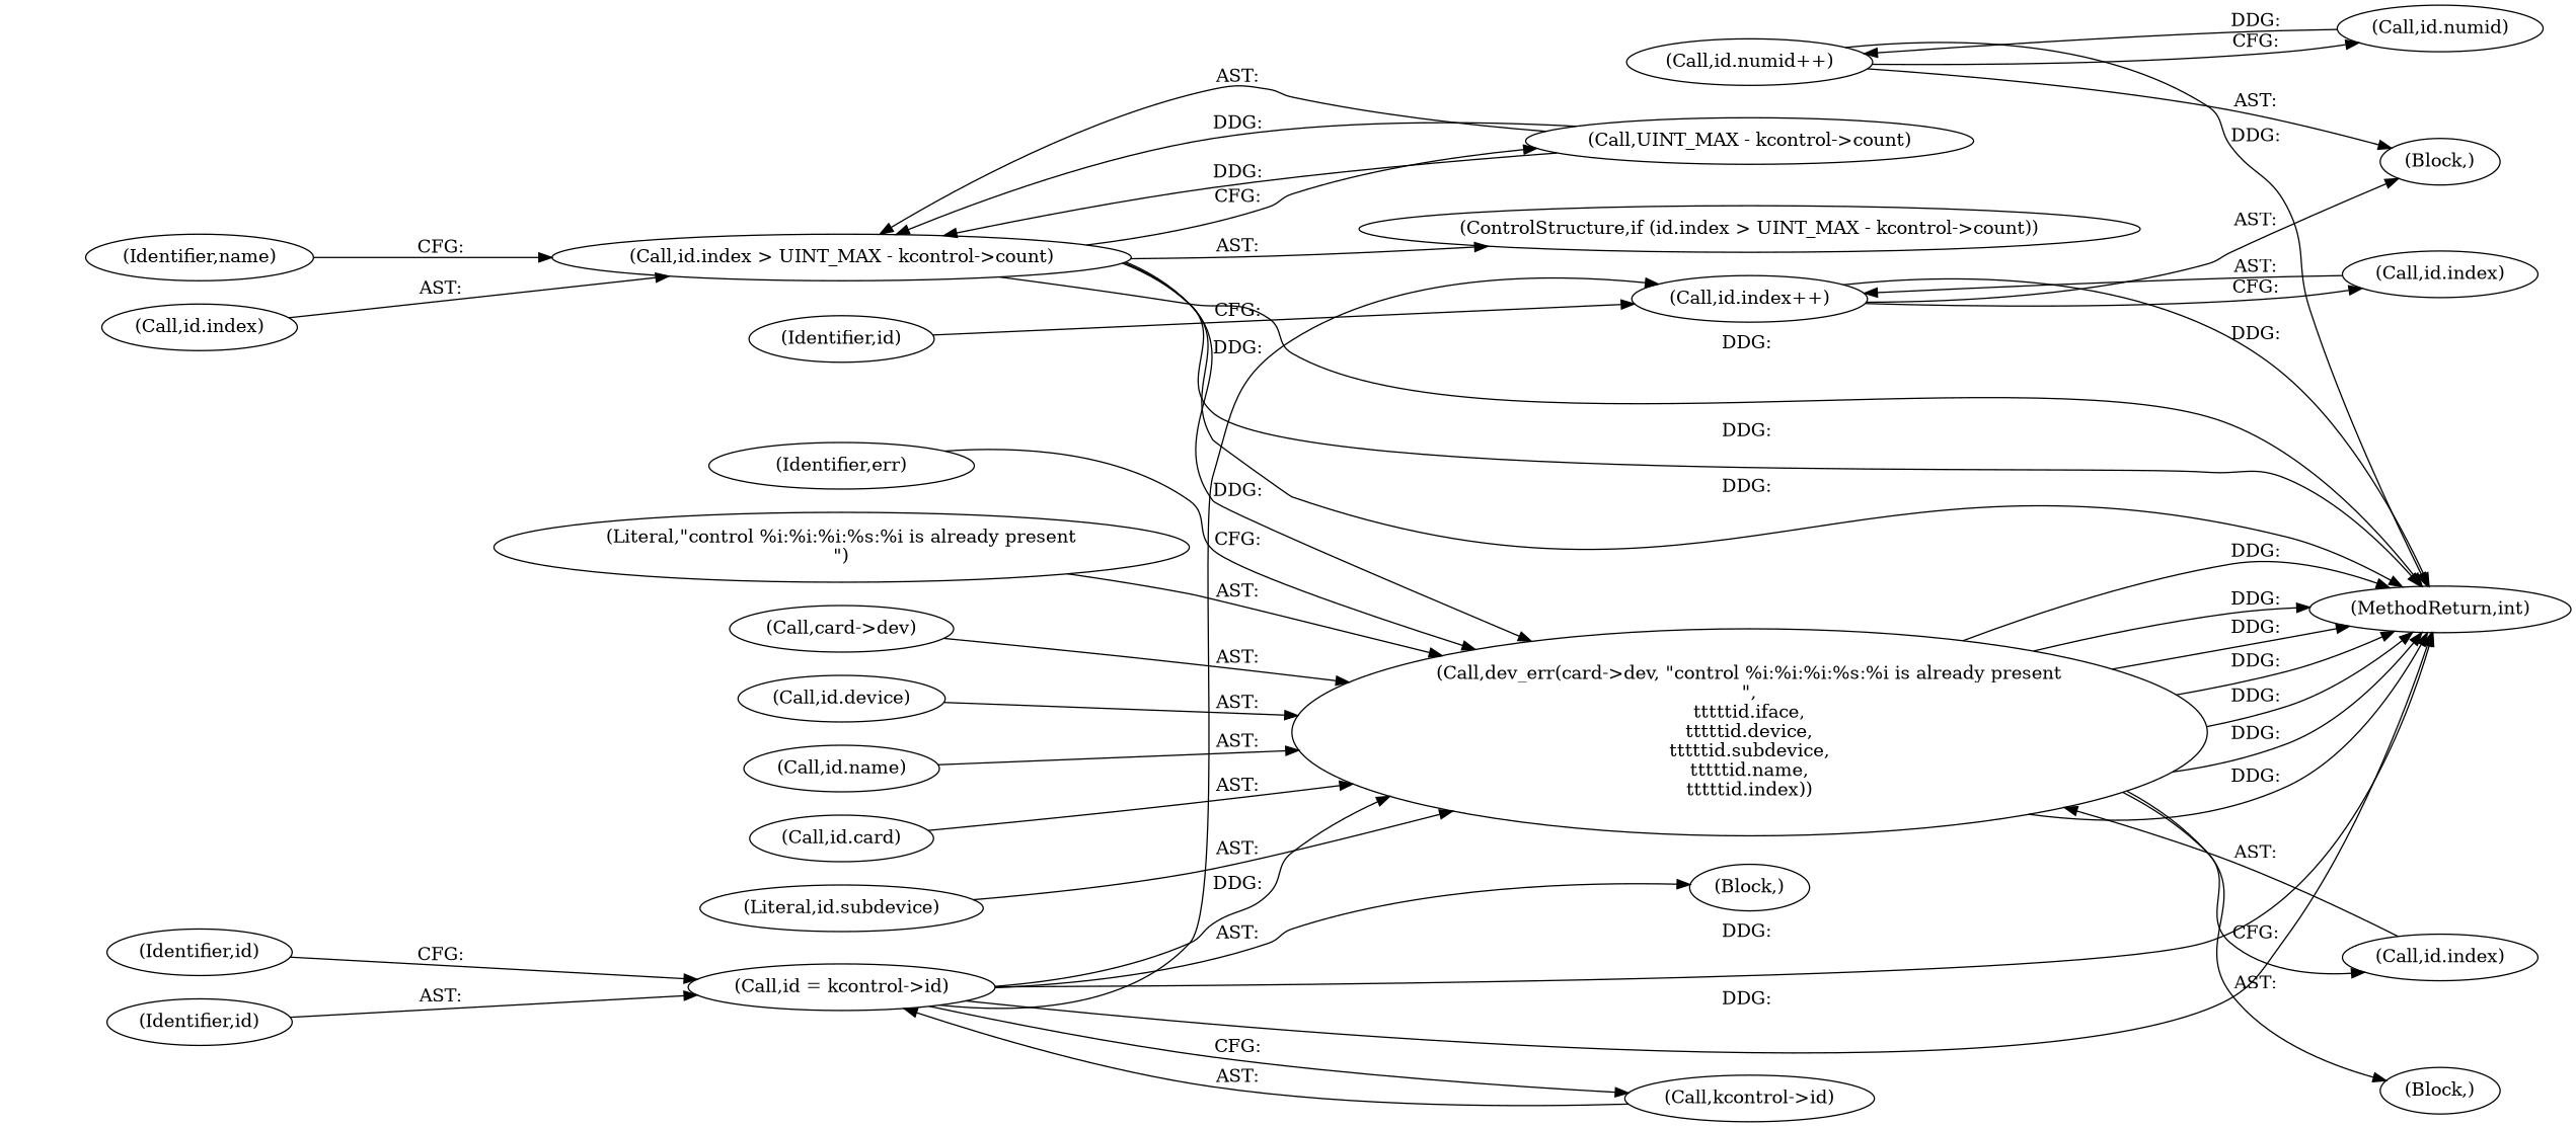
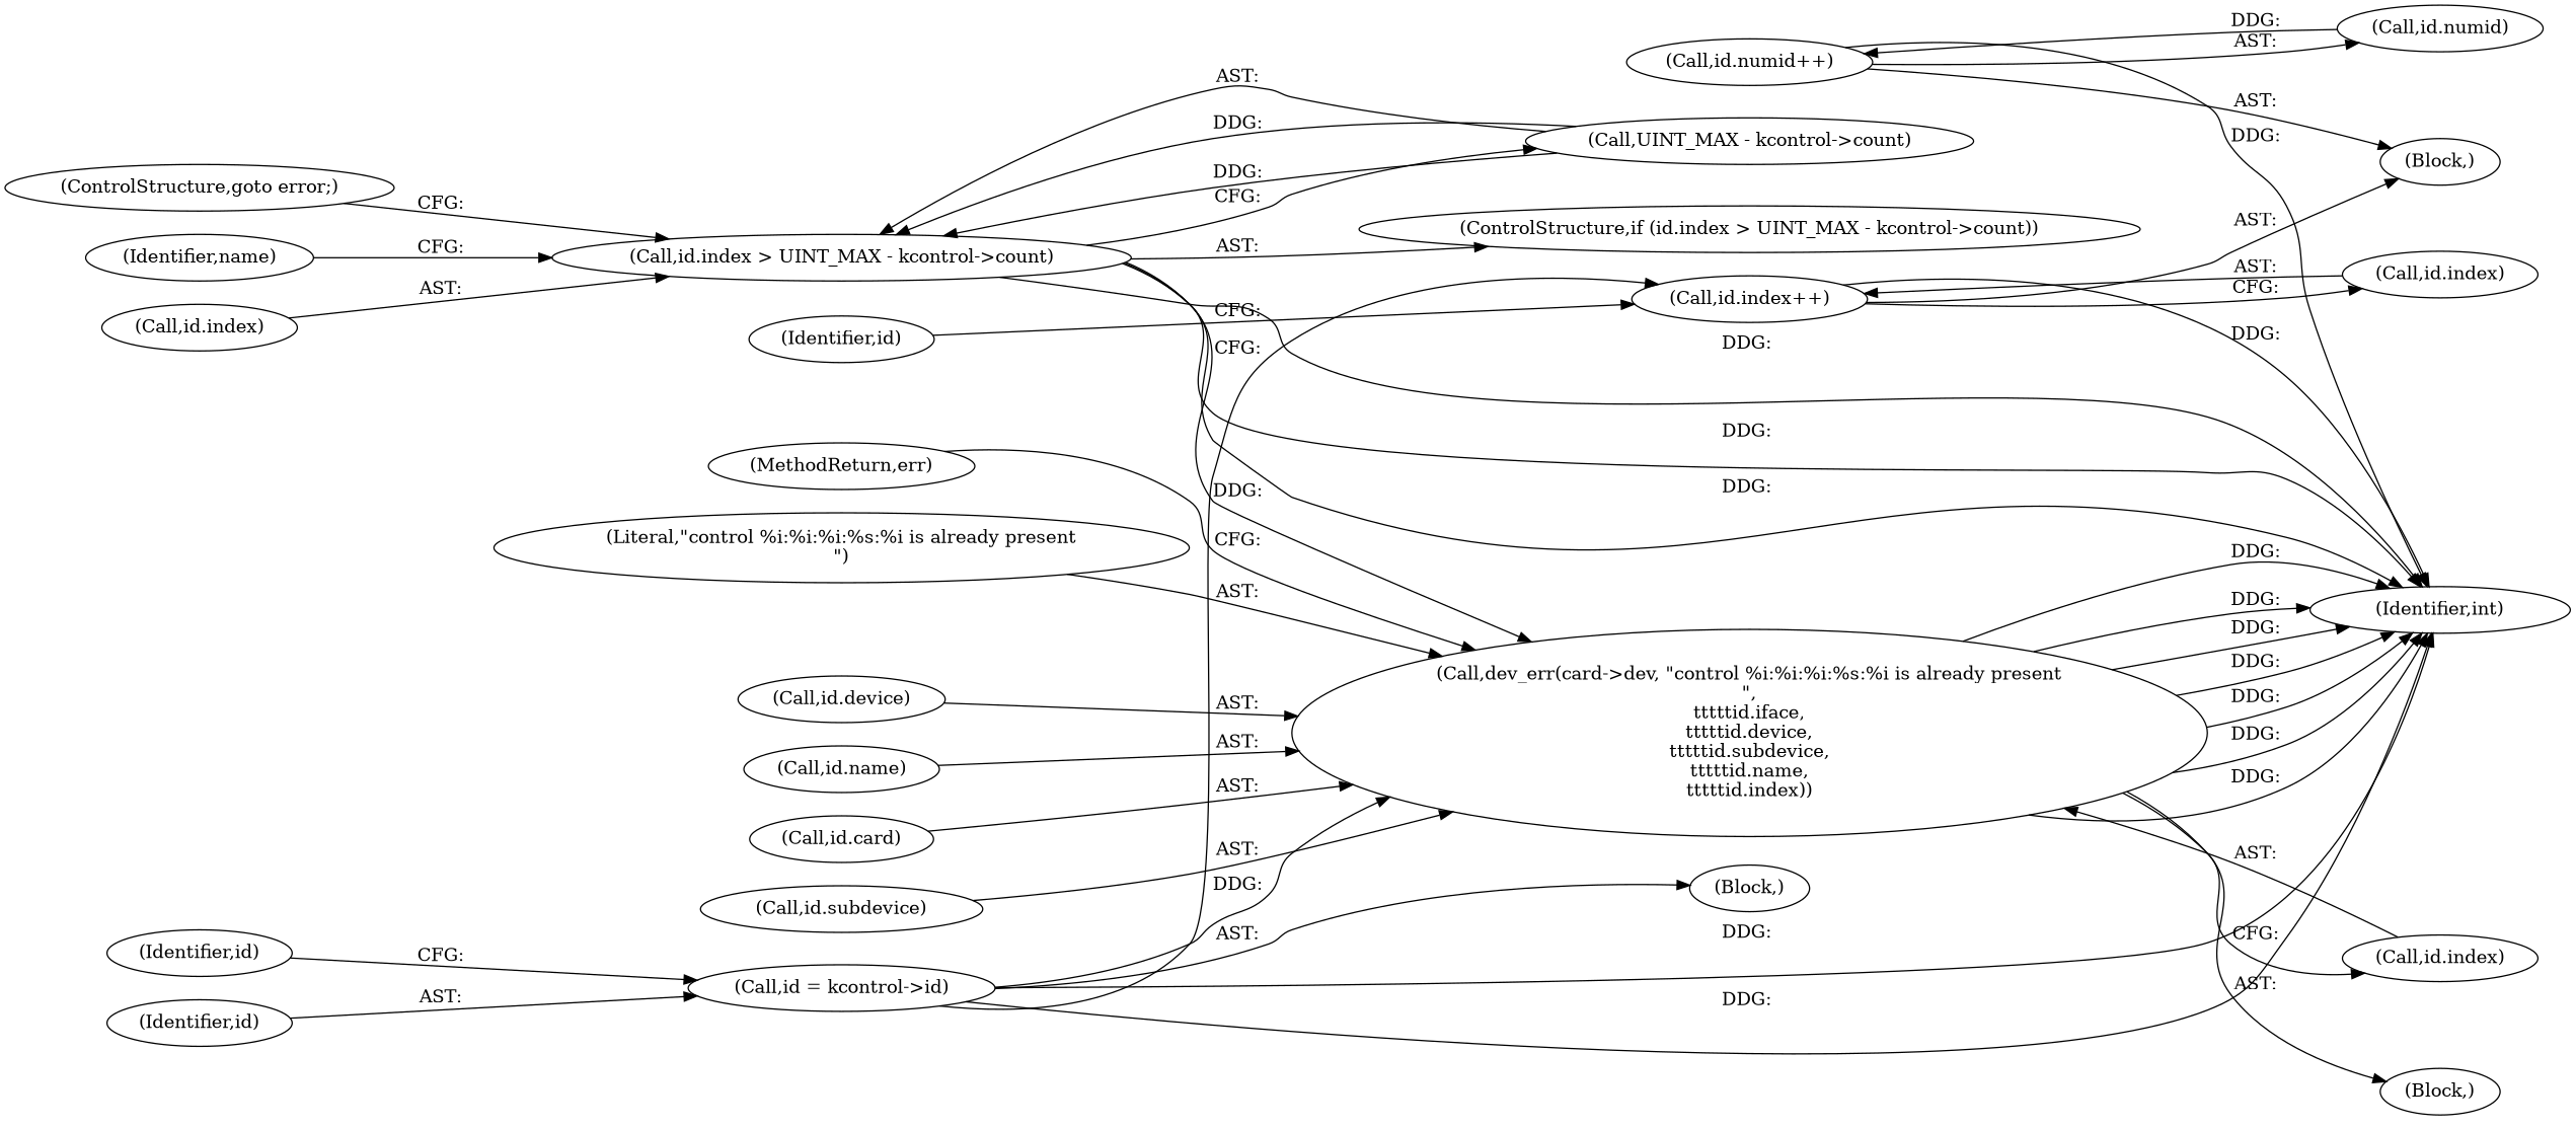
  digraph {
    rankdir=LR
    n1 [label="(Call,id = kcontrol->id)"]
    n2 [label="(Call,dev_err(card->dev, \"control %i:%i:%i:%s:%i is already present\n\",\n\t\t\t\t\tid.iface,\n\t\t\t\t\tid.device,\n\t\t\t\t\tid.subdevice,\n\t\t\t\t\tid.name,\n\t\t\t\t\tid.index))"]
    n3 [label="(Call,id.index++)"]
-   n4 [label="(Call,kcontrol->id)"]
    n5 [label="(Block,)"]
-   n6 [label="(MethodReturn,int)"]
+   n6 [label="(Identifier,int)"]
    n7 [label="(Call,id.index > UINT_MAX - kcontrol->count)"]
    n8 [label="(Call,UINT_MAX - kcontrol->count)"]
    n9 [label="(ControlStructure,if (id.index > UINT_MAX - kcontrol->count))"]
    n10 [label="(Call,id.index)"]
    n11 [label="(Block,)"]
    n12 [label="(Block,)"]
    n13 [label="(Call,id.index)"]
    n14 [label="(Call,id.numid++)"]
    n15 [label="(Call,id.numid)"]
    n16 [label="(Call,id.name)"]
    n17 [label="(Identifier,id)"]
    n18 [label="(Call,id.index)"]
    n19 [label="(Identifier,id)"]
    n20 [label="(Call,id.card)"]
+   n21 [label="(ControlStructure,goto error;)"]
    n22 [label="(Identifier,id)"]
    n23 [label="(Identifier,name)"]
-   n24 [label="(Literal,id.subdevice)"]
-   n25 [label="(Identifier,err)"]
+   n24 [label="(Call,id.subdevice)"]
+   n25 [label="(MethodReturn,err)"]
    n26 [label="(Literal,\"control %i:%i:%i:%s:%i is already present\n\")"]
-   n27 [label="(Call,card->dev)"]
    n28 [label="(Call,id.device)"]
    n1 -> n2 [label="DDG: "]
-   n1 -> n3 [label="DDG: "]
-   n1 -> n4 [label="CFG: "]
+   n1 -> n3 [label="CFG: "]
    n1 -> n5 [label="AST: "]
    n1 -> n6 [label="DDG: "]
    n1 -> n6 [label="DDG: "]
    n2 -> n6 [label="DDG: "]
    n2 -> n6 [label="DDG: "]
    n2 -> n6 [label="DDG: "]
    n2 -> n6 [label="DDG: "]
    n2 -> n6 [label="DDG: "]
    n2 -> n6 [label="DDG: "]
    n2 -> n6 [label="DDG: "]
    n2 -> n10 [label="CFG: "]
    n2 -> n11 [label="AST: "]
    n3 -> n6 [label="DDG: "]
    n3 -> n12 [label="AST: "]
    n3 -> n13 [label="CFG: "]
-   n4 -> n1 [label="AST: "]
    n7 -> n2 [label="DDG: "]
    n7 -> n6 [label="DDG: "]
    n7 -> n6 [label="DDG: "]
    n7 -> n6 [label="DDG: "]
    n7 -> n8 [label="CFG: "]
    n7 -> n9 [label="AST: "]
    n8 -> n7 [label="AST: "]
    n8 -> n7 [label="DDG: "]
    n8 -> n7 [label="DDG: "]
    n10 -> n2 [label="AST: "]
    n13 -> n3 [label="AST: "]
    n14 -> n6 [label="DDG: "]
    n14 -> n12 [label="AST: "]
-   n14 -> n15 [label="CFG: "]
+   n14 -> n15 [label="AST: "]
    n15 -> n14 [label="DDG: "]
    n16 -> n2 [label="AST: "]
    n17 -> n1 [label="AST: "]
    n18 -> n7 [label="AST: "]
    n19 -> n3 [label="CFG: "]
    n20 -> n2 [label="AST: "]
+   n21 -> n7 [label="CFG: "]
    n22 -> n1 [label="CFG: "]
    n23 -> n7 [label="CFG: "]
    n24 -> n2 [label="AST: "]
    n25 -> n2 [label="CFG: "]
    n26 -> n2 [label="AST: "]
-   n27 -> n2 [label="AST: "]
    n28 -> n2 [label="AST: "]
  }
